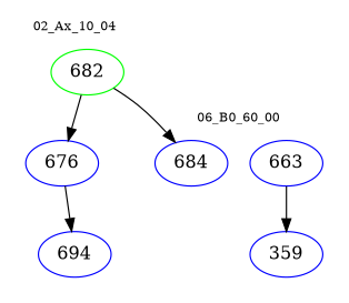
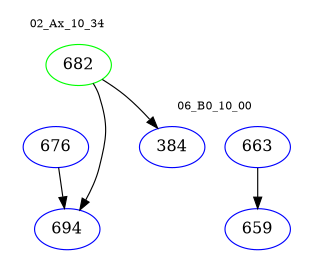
  digraph {
    node [color=blue]
    edge [color=black]
    n1 [color=green label=682]
    n2 [label=676]
    n3 [label=694]
    n4 [label=663]
-   n5 [label=359]
-   n6 [label=684]
+   n5 [label=659]
+   n6 [label=384]
    subgraph cluster_1 {
      color=white
      fontsize=10
-     label="02_Ax_10_04"
+     label="02_Ax_10_34"
      n1
      n2
      n3
    }
    subgraph cluster_2 {
      color=white
      fontsize=10
-     label="06_B0_60_00"
+     label="06_B0_10_00"
      n4
      n5
      n6
    }
-   n1 -> n2
+   n1 -> n3
    n1 -> n6
    n2 -> n3
    n4 -> n5
  }
